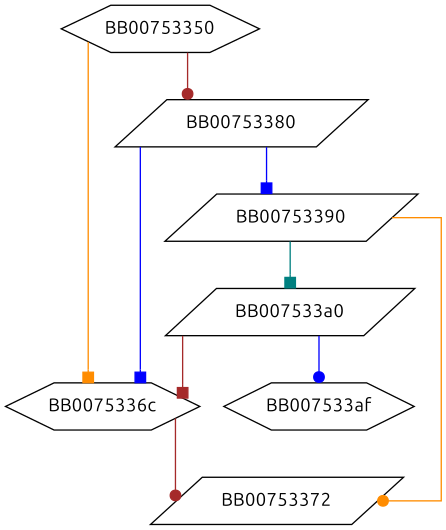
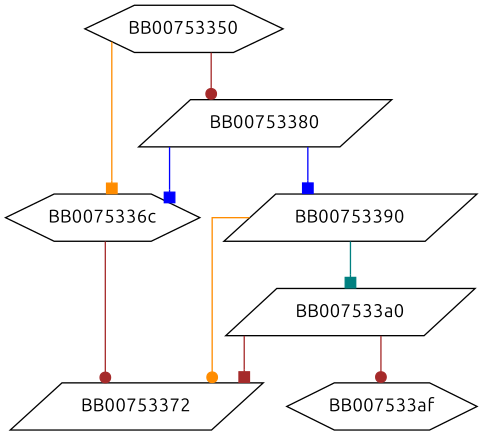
  digraph {
    fontname=Ubuntu
    splines=ortho
    node [fontname=Ubuntu shape=parallelogram]
    edge [arrowhead=box color=blue fontname=Ubuntu]
    BB00753380
    BB00753350 [shape=hexagon]
    BB0075336c [shape=hexagon]
    BB00753390
    BB00753372
    BB007533a0
    BB007533af [shape=hexagon]
    BB00753380 -> BB0075336c
    BB00753380 -> BB00753390
    BB00753350 -> BB00753380 [arrowhead=dot color=brown]
    BB00753350 -> BB0075336c [color=darkorange]
    BB0075336c -> BB00753372 [arrowhead=dot color=brown]
    BB00753390 -> BB00753372 [arrowhead=dot color=darkorange]
    BB00753390 -> BB007533a0 [color=teal]
-   BB007533a0 -> BB0075336c [color=brown]
-   BB007533a0 -> BB007533af [arrowhead=dot]
+   BB007533a0 -> BB00753372 [color=brown]
+   BB007533a0 -> BB007533af [arrowhead=dot color=brown]
  }
